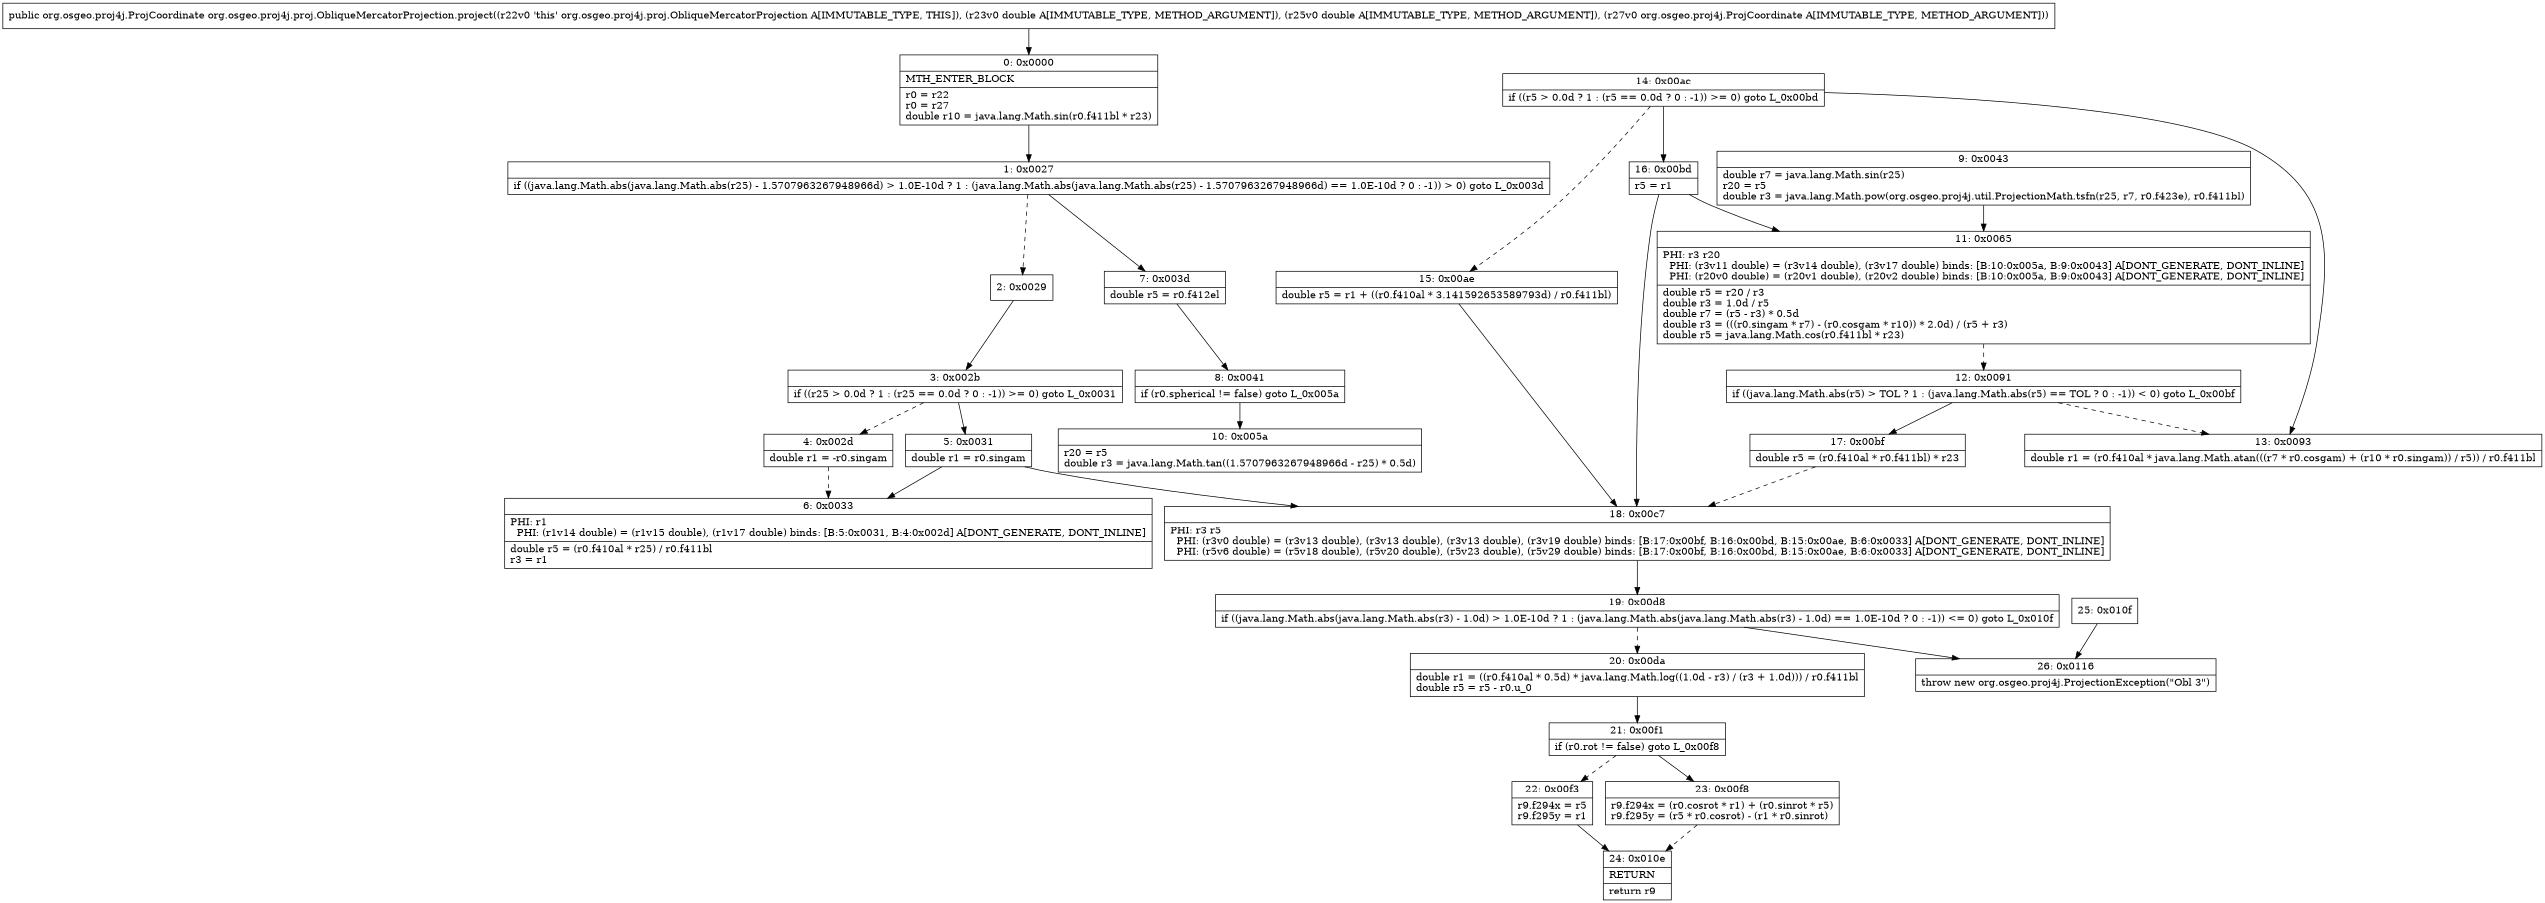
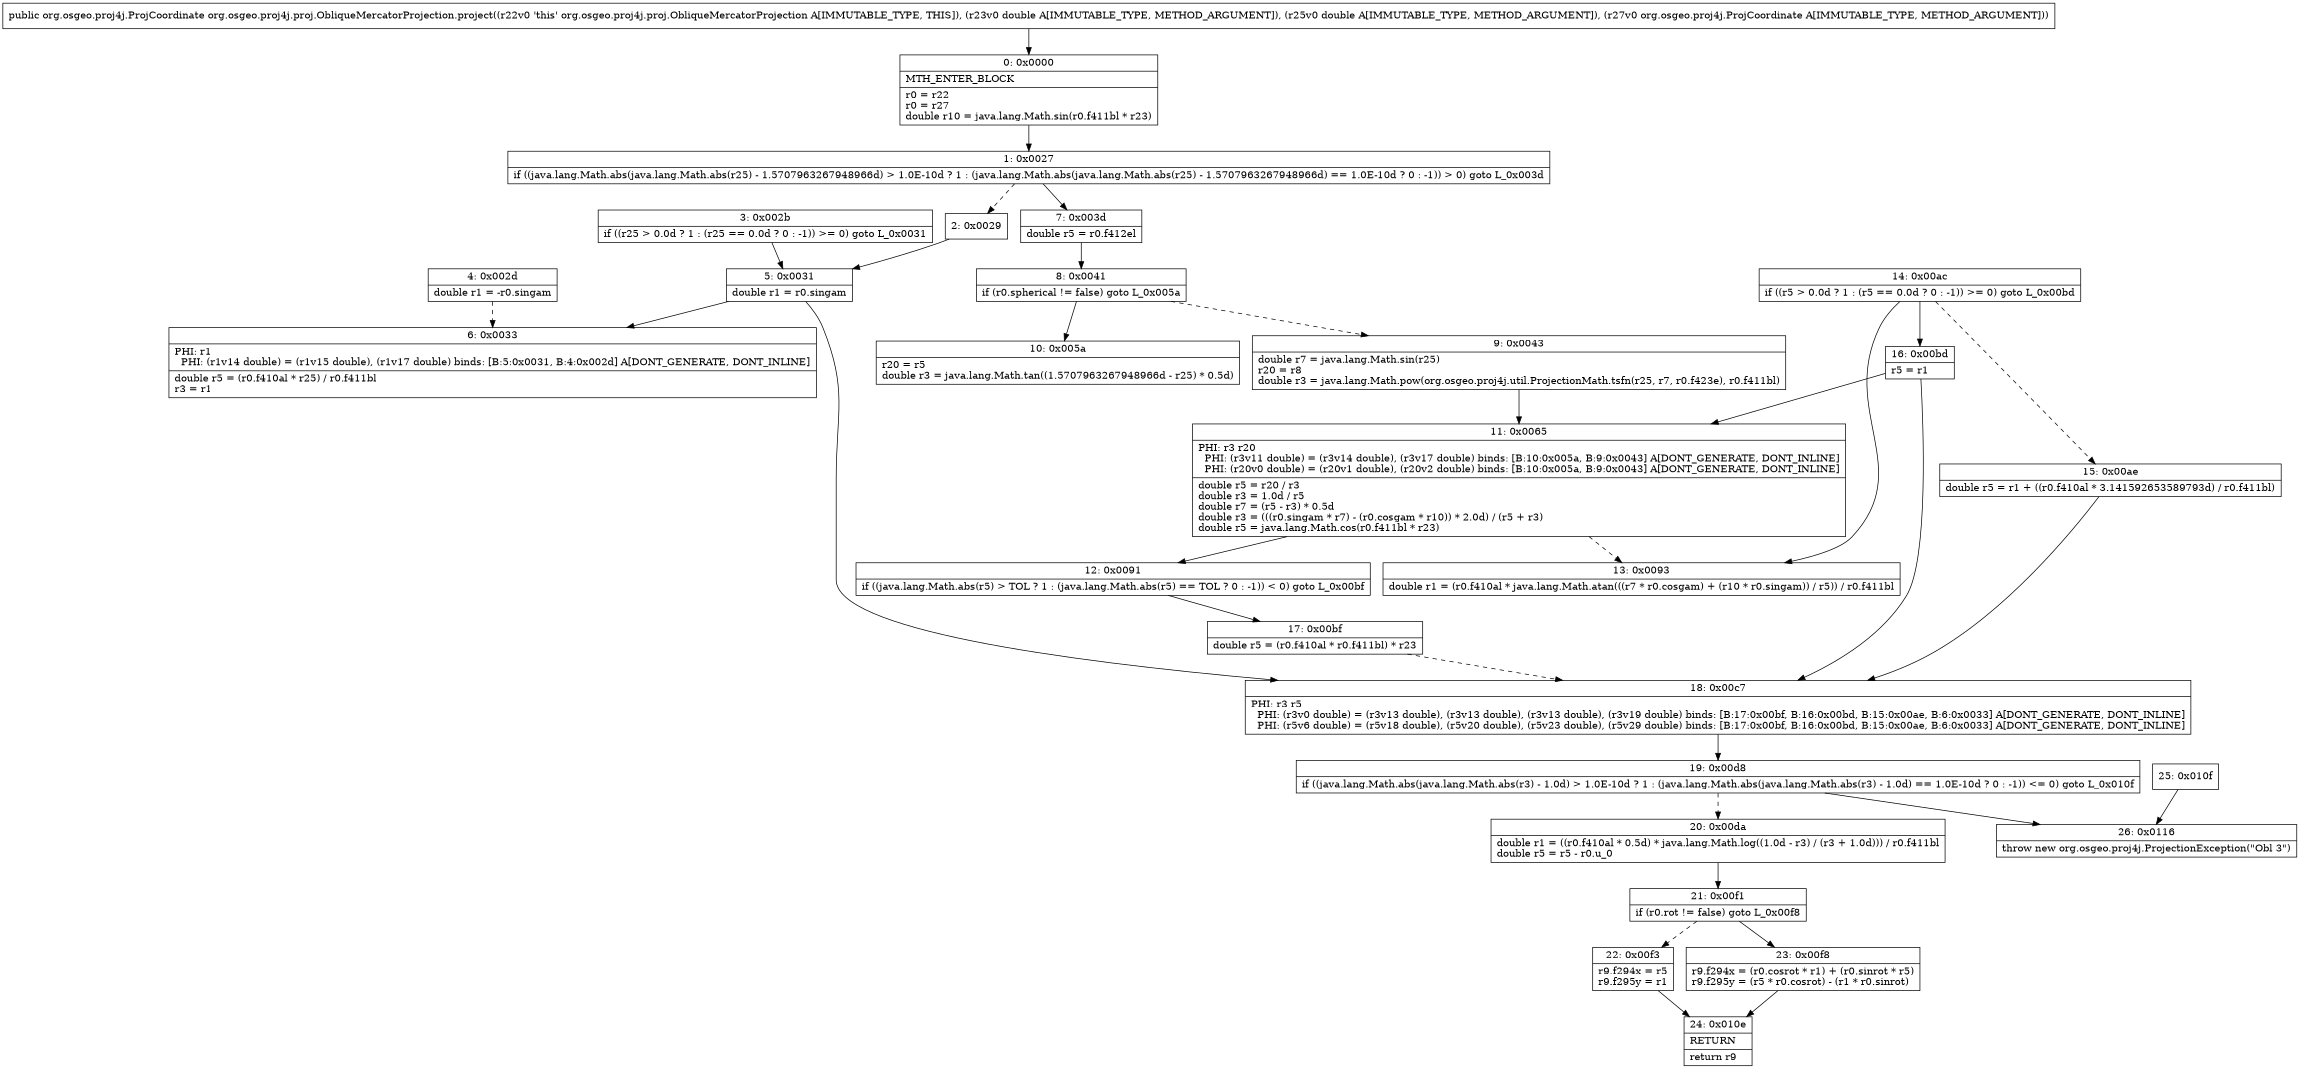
  digraph {
    node [shape=record]
    n1 [label="{0\:\ 0x0000|MTH_ENTER_BLOCK\l|r0 = r22\lr0 = r27\ldouble r10 = java.lang.Math.sin(r0.f411bl * r23)\l}"]
    n2 [label="{1\:\ 0x0027|if ((java.lang.Math.abs(java.lang.Math.abs(r25) \- 1.5707963267948966d) \> 1.0E\-10d ? 1 : (java.lang.Math.abs(java.lang.Math.abs(r25) \- 1.5707963267948966d) == 1.0E\-10d ? 0 : \-1)) \> 0) goto L_0x003d\l}"]
    n3 [label="{2\:\ 0x0029}"]
    n4 [label="{7\:\ 0x003d|double r5 = r0.f412el\l}"]
    n5 [label="{3\:\ 0x002b|if ((r25 \> 0.0d ? 1 : (r25 == 0.0d ? 0 : \-1)) \>= 0) goto L_0x0031\l}"]
    n6 [label="{8\:\ 0x0041|if (r0.spherical != false) goto L_0x005a\l}"]
    n7 [label="{4\:\ 0x002d|double r1 = \-r0.singam\l}"]
    n8 [label="{5\:\ 0x0031|double r1 = r0.singam\l}"]
    n9 [label="{6\:\ 0x0033|PHI: r1 \l  PHI: (r1v14 double) = (r1v15 double), (r1v17 double) binds: [B:5:0x0031, B:4:0x002d] A[DONT_GENERATE, DONT_INLINE]\l|double r5 = (r0.f410al * r25) \/ r0.f411bl\lr3 = r1\l}"]
    n10 [label="{18\:\ 0x00c7|PHI: r3 r5 \l  PHI: (r3v0 double) = (r3v13 double), (r3v13 double), (r3v13 double), (r3v19 double) binds: [B:17:0x00bf, B:16:0x00bd, B:15:0x00ae, B:6:0x0033] A[DONT_GENERATE, DONT_INLINE]\l  PHI: (r5v6 double) = (r5v18 double), (r5v20 double), (r5v23 double), (r5v29 double) binds: [B:17:0x00bf, B:16:0x00bd, B:15:0x00ae, B:6:0x0033] A[DONT_GENERATE, DONT_INLINE]\l}"]
    n11 [label="{19\:\ 0x00d8|if ((java.lang.Math.abs(java.lang.Math.abs(r3) \- 1.0d) \> 1.0E\-10d ? 1 : (java.lang.Math.abs(java.lang.Math.abs(r3) \- 1.0d) == 1.0E\-10d ? 0 : \-1)) \<= 0) goto L_0x010f\l}"]
-   n12 [label="{9\:\ 0x0043|double r7 = java.lang.Math.sin(r25)\lr20 = r5\ldouble r3 = java.lang.Math.pow(org.osgeo.proj4j.util.ProjectionMath.tsfn(r25, r7, r0.f423e), r0.f411bl)\l}"]
+   n12 [label="{9\:\ 0x0043|double r7 = java.lang.Math.sin(r25)\lr20 = r8\ldouble r3 = java.lang.Math.pow(org.osgeo.proj4j.util.ProjectionMath.tsfn(r25, r7, r0.f423e), r0.f411bl)\l}"]
    n13 [label="{10\:\ 0x005a|r20 = r5\ldouble r3 = java.lang.Math.tan((1.5707963267948966d \- r25) * 0.5d)\l}"]
    n14 [label="{11\:\ 0x0065|PHI: r3 r20 \l  PHI: (r3v11 double) = (r3v14 double), (r3v17 double) binds: [B:10:0x005a, B:9:0x0043] A[DONT_GENERATE, DONT_INLINE]\l  PHI: (r20v0 double) = (r20v1 double), (r20v2 double) binds: [B:10:0x005a, B:9:0x0043] A[DONT_GENERATE, DONT_INLINE]\l|double r5 = r20 \/ r3\ldouble r3 = 1.0d \/ r5\ldouble r7 = (r5 \- r3) * 0.5d\ldouble r3 = (((r0.singam * r7) \- (r0.cosgam * r10)) * 2.0d) \/ (r5 + r3)\ldouble r5 = java.lang.Math.cos(r0.f411bl * r23)\l}"]
    n15 [label="{12\:\ 0x0091|if ((java.lang.Math.abs(r5) \> TOL ? 1 : (java.lang.Math.abs(r5) == TOL ? 0 : \-1)) \< 0) goto L_0x00bf\l}"]
    n16 [label="{13\:\ 0x0093|double r1 = (r0.f410al * java.lang.Math.atan(((r7 * r0.cosgam) + (r10 * r0.singam)) \/ r5)) \/ r0.f411bl\l}"]
    n17 [label="{17\:\ 0x00bf|double r5 = (r0.f410al * r0.f411bl) * r23\l}"]
    n18 [label="{14\:\ 0x00ac|if ((r5 \> 0.0d ? 1 : (r5 == 0.0d ? 0 : \-1)) \>= 0) goto L_0x00bd\l}"]
    n19 [label="{15\:\ 0x00ae|double r5 = r1 + ((r0.f410al * 3.141592653589793d) \/ r0.f411bl)\l}"]
    n20 [label="{16\:\ 0x00bd|r5 = r1\l}"]
    n21 [label="{20\:\ 0x00da|double r1 = ((r0.f410al * 0.5d) * java.lang.Math.log((1.0d \- r3) \/ (r3 + 1.0d))) \/ r0.f411bl\ldouble r5 = r5 \- r0.u_0\l}"]
    n22 [label="{26\:\ 0x0116|throw new org.osgeo.proj4j.ProjectionException(\"Obl 3\")\l}"]
    n23 [label="{21\:\ 0x00f1|if (r0.rot != false) goto L_0x00f8\l}"]
    n24 [label="{25\:\ 0x010f}"]
    n25 [label="{22\:\ 0x00f3|r9.f294x = r5\lr9.f295y = r1\l}"]
    n26 [label="{23\:\ 0x00f8|r9.f294x = (r0.cosrot * r1) + (r0.sinrot * r5)\lr9.f295y = (r5 * r0.cosrot) \- (r1 * r0.sinrot)\l}"]
    n27 [label="{24\:\ 0x010e|RETURN\l|return r9\l}"]
    n28 [label="{public org.osgeo.proj4j.ProjCoordinate org.osgeo.proj4j.proj.ObliqueMercatorProjection.project((r22v0 'this' org.osgeo.proj4j.proj.ObliqueMercatorProjection A[IMMUTABLE_TYPE, THIS]), (r23v0 double A[IMMUTABLE_TYPE, METHOD_ARGUMENT]), (r25v0 double A[IMMUTABLE_TYPE, METHOD_ARGUMENT]), (r27v0 org.osgeo.proj4j.ProjCoordinate A[IMMUTABLE_TYPE, METHOD_ARGUMENT])) }"]
    n1 -> n2
    n2 -> n3 [style=dashed]
    n2 -> n4
-   n3 -> n5
+   n3 -> n8
    n4 -> n6
-   n5 -> n7 [style=dashed]
    n5 -> n8
+   n6 -> n12 [style=dashed]
    n6 -> n13
    n7 -> n9 [style=dashed]
    n8 -> n9
    n8 -> n10
    n10 -> n11
    n11 -> n21 [style=dashed]
    n11 -> n22
    n12 -> n14
-   n14 -> n15 [style=dashed]
-   n15 -> n16 [style=dashed]
+   n14 -> n15
+   n14 -> n16 [style=dashed]
    n15 -> n17
    n17 -> n10 [style=dashed]
    n18 -> n16
    n18 -> n19 [style=dashed]
    n18 -> n20
    n19 -> n10
    n20 -> n10
    n20 -> n14
    n21 -> n23
    n23 -> n25 [style=dashed]
    n23 -> n26
    n24 -> n22
    n25 -> n27
-   n26 -> n27 [style=dashed]
+   n26 -> n27
    n28 -> n1
  }
